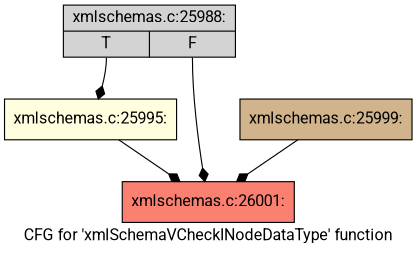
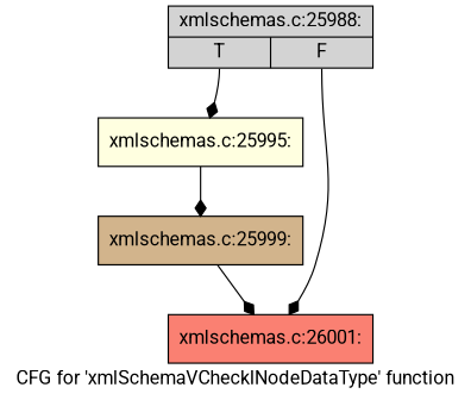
  digraph {
    fontname=Roboto
    label="CFG for 'xmlSchemaVCheckINodeDataType' function"
    node [fontname=Roboto shape=record style=filled]
    edge [arrowhead=diamond fontname=Roboto]
    n1 [fillcolor=lightgrey label="{xmlschemas.c:25988:|{<s0>T|<s1>F}}"]
    n2 [fillcolor=lightyellow label="{xmlschemas.c:25995:}"]
    n3 [fillcolor=salmon label="{xmlschemas.c:26001:}"]
    n4 [fillcolor=tan label="{xmlschemas.c:25999:}"]
    n1 -> n2 [tailport=s0]
    n1 -> n3 [tailport=s1]
-   n2 -> n3
+   n2 -> n4
    n4 -> n3
  }
